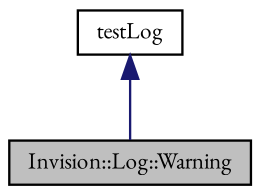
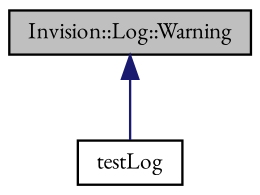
  digraph {
    rankdir=TB
    fontname="EB Garamond"
    node [color=black fontname="EB Garamond" fontsize=10 shape=record style=filled]
    n1 [fillcolor=grey75 fontcolor=black height=0.2 label="Invision::Log::Warning" width=0.4]
    n2 [fillcolor=white height=0.2 label=testLog width=0.4]
-   n2 -> n1 [color=midnightblue dir=back fontname="EB Garamond" fontsize=10 labelfontname=Helvetica labelfontsize=10 style=solid]
+   n1 -> n2 [color=midnightblue dir=back fontname="EB Garamond" fontsize=10 labelfontname=Helvetica labelfontsize=10 style=solid]
  }
